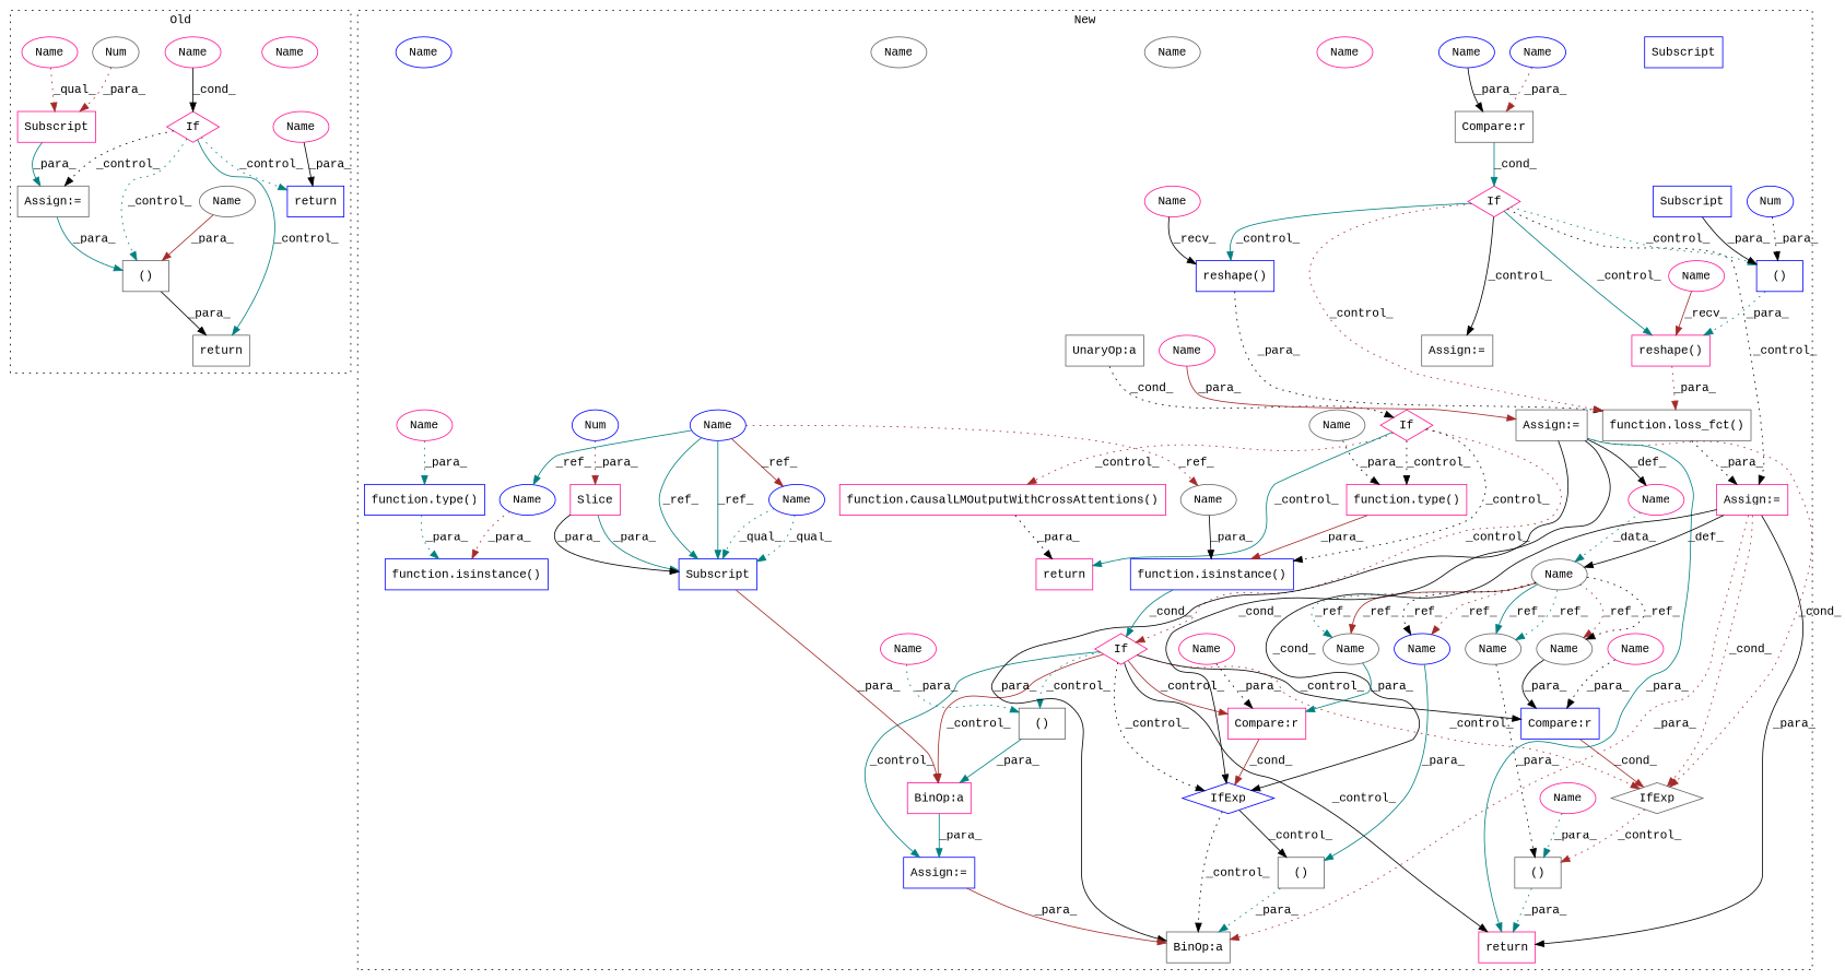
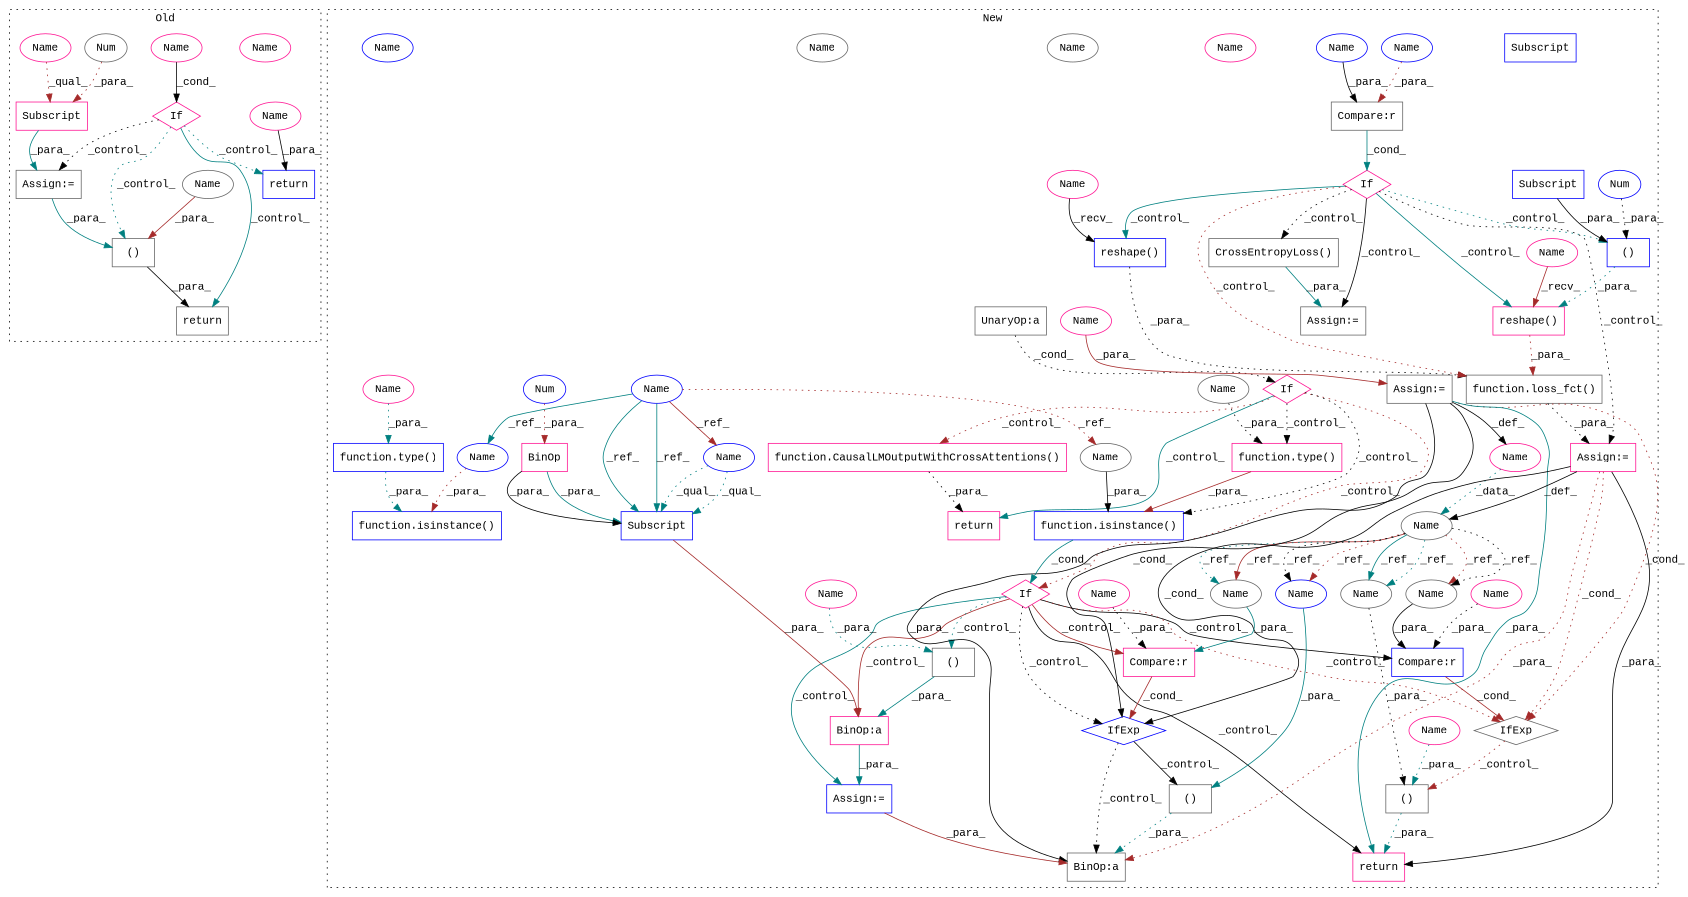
  digraph {
    fontname="Liberation Mono"
    node [a=87 color=deeppink fontname="Liberation Mono" l=7 s=27034 shape=box]
    edge [color=black fontname="Liberation Mono" style=solid]
    n1 [a=93 color=gray40 label=return s=24941]
    n2 [a=96 l=3 label=If s=24884 shape=diamond]
    n3 [a=54 color=gray40 label="()" s=24954]
    n4 [l=9 label=Name s=24887 shape=ellipse]
    n5 [a=93 color=blue label=return s=24988]
    n6 [a=68 color=gray40 l=3 label="Assign:=" s=24915]
    n7 [a=63 l="10,0" label=Subscript s="24918,0"]
    n8 [a=76 color=gray40 l=1 label=Num s=24926 shape=ellipse]
    n9 [l=9 label=Name s=24887 shape=ellipse]
    n10 [label=Name s=24918 shape=ellipse]
    n11 [l=6 label=Name s=24995 shape=ellipse]
    n12 [color=gray40 l=6 label=Name s=24948 shape=ellipse]
    n13 [a=75 l=297 label="function.CausalLMOutputWithCrossAttentions()" s=27258]
    n14 [a=96 l=3 label=If s=26917 shape=diamond]
    n15 [a=82 l=3 label="BinOp:a" s=27120]
    n16 [a=96 l=3 label=If s=26949 shape=diamond]
    n17 [a=54 color=gray40 l=0 label="()" s=27167]
    n18 [a=75 l="15,1" label="reshape()" s="26816,26853"]
    n19 [a=54 color=gray40 l=8 label="()" s=27021]
    n20 [a=75 color=blue l="15,1" label="reshape()" s="26887,26906"]
    n21 [a=54 color=blue l=18 label="()" s=26834]
    n22 [a=76 color=blue l=2 label=Num s=26832 shape=ellipse]
    n23 [a=54 color=gray40 l=0 label="()" s=27117]
    n24 [a=96 l=3 label=If s=26717 shape=diamond]
    n25 [label=Name s=26694 shape=ellipse]
    n26 [color=gray40 label=Name s=26797 shape=ellipse]
    n27 [a=82 color=gray40 l=27 label="BinOp:a" s=27170]
    n28 [a=61 color=gray40 l=15 label="UnaryOp:a" s=26920]
    n29 [a=63 color=blue l="11,0" label=Subscript s="27123,0"]
    n30 [a=75 color=gray40 l="9,1" label="function.loss_fct()" s="26807,26907"]
    n31 [a=63 color=blue l="16,0" label=Subscript s="26836,0"]
    n32 [a=40 color=blue l=19 label="Compare:r"]
    n33 [a=68 color=gray40 l=3 label="Assign:=" s=26701]
    n34 [a=40 color=gray40 l=18 label="Compare:r" s=26720]
    n35 [a=40 l=19 label="Compare:r" s=27209]
    n36 [a=51 color=gray40 l="4,6" label=IfExp s="27030,27053" shape=diamond]
    n37 [a=75 l="5,1" label="function.type()" s="26972,26986"]
    n38 [a=51 color=blue l="4,6" label=IfExp s="27205,27228" shape=diamond]
-   n39 [a=80 l=2 label=Slice s=27131]
+   n39 [a=80 l=2 label=BinOp s=27131]
    n40 [a=76 color=blue l=1 label=Num s=27131 shape=ellipse]
    n41 [a=75 color=blue l="5,1" label="function.type()" s="26587,26601"]
    n42 [a=75 color=blue l="11,1" label="function.isinstance()" s="26952,26987"]
    n43 [a=68 color=blue l=3 label="Assign:=" s=27107]
    n44 [a=75 color=blue l="11,1" label="function.isinstance()" s="26519,26602"]
    n45 [a=68 l=3 label="Assign:=" s=26804]
    n46 [a=68 color=gray40 l=3 label="Assign:=" s=26760]
    n47 [a=93 label=return s=27251]
+   n48 [a=75 color=gray40 l=21 label="CrossEntropyLoss()" s=26763]
    n49 [color=blue label=Name s=26117 shape=ellipse]
    n50 [a=93 label=return s=27006]
    n51 [color=blue l=4 label=Name s=26734 shape=ellipse]
    n52 [l=4 label=Name s=27224 shape=ellipse]
    n53 [l=4 label=Name s=26704 shape=ellipse]
    n54 [l=4 label=Name s=27049 shape=ellipse]
    n55 [a=63 color=blue l="11,0" label=Subscript s="27123,0"]
    n56 [color=blue label=Name s=26530 shape=ellipse]
    n57 [color=gray40 label=Name s=26963 shape=ellipse]
    n58 [color=blue label=Name s=27123 shape=ellipse]
    n59 [color=blue l=6 label=Name s=26720 shape=ellipse]
    n60 [l=6 label=Name s=26887 shape=ellipse]
    n61 [label=Name s=27014 shape=ellipse]
    n62 [color=gray40 label=Name s=27209 shape=ellipse]
    n63 [color=gray40 label=Name s=27160 shape=ellipse]
    n64 [color=blue label=Name shape=ellipse]
    n65 [l=6 label=Name s=26816 shape=ellipse]
    n66 [l=6 label=Name s=27023 shape=ellipse]
    n67 [l=6 label=Name s=27111 shape=ellipse]
    n68 [color=gray40 l=9 label=Name s=26977 shape=ellipse]
    n69 [l=9 label=Name s=26592 shape=ellipse]
    n70 [color=gray40 label=Name s=27014 shape=ellipse]
    n71 [color=gray40 label=Name s=27209 shape=ellipse]
    n72 [color=blue label=Name s=27160 shape=ellipse]
    n73 [color=gray40 label=Name shape=ellipse]
    subgraph cluster_1 {
      label=Old
      style=dotted
      n1
      n2
      n3
      n4
      n5
      n6
      n7
      n8
      n9
      n10
      n11
      n12
    }
    subgraph cluster_2 {
      label=New
      style=dotted
      n13
      n14
      n15
      n16
      n17
      n18
      n19
      n20
      n21
      n22
      n23
      n24
      n25
      n26
      n27
      n28
      n29
      n30
      n31
      n32
      n33
      n34
      n35
      n36
      n37
      n38
      n39
      n40
      n41
      n42
      n43
      n44
      n45
      n46
      n47
+     n48
      n49
      n50
      n51
      n52
      n53
      n54
      n55
      n56
      n57
      n58
      n59
      n60
      n61
      n62
      n63
      n64
      n65
      n66
      n67
      n68
      n69
      n70
      n71
      n72
      n73
    }
    n2 -> n1 [color=teal label=_control_]
    n2 -> n3 [color=teal label=_control_ style=dotted]
    n2 -> n5 [color=teal label=_control_ style=dotted]
    n2 -> n6 [label=_control_ style=dotted]
    n3 -> n1 [label=_para_]
    n6 -> n3 [color=teal label=_para_]
    n7 -> n6 [color=teal label=_para_]
    n8 -> n7 [color=brown label=_para_ style=dotted]
    n9 -> n2 [label=_cond_]
    n10 -> n7 [color=brown label=_qual_ style=dotted]
    n11 -> n5 [label=_para_]
    n12 -> n3 [color=brown label=_para_]
    n13 -> n47 [label=_para_ style=dotted]
    n14 -> n13 [color=brown label=_control_ style=dotted]
    n14 -> n16 [color=brown label=_control_ style=dotted]
    n14 -> n37 [label=_control_ style=dotted]
    n14 -> n42 [label=_control_ style=dotted]
    n14 -> n47 [color=teal label=_control_]
    n15 -> n43 [color=teal label=_para_]
    n16 -> n15 [color=brown label=_control_]
    n16 -> n23 [color=teal label=_control_ style=dotted]
    n16 -> n32 [label=_control_]
    n16 -> n35 [color=brown label=_control_]
    n16 -> n36 [color=brown label=_control_ style=dotted]
    n16 -> n38 [label=_control_ style=dotted]
    n16 -> n43 [color=teal label=_control_]
    n16 -> n50 [label=_control_]
    n17 -> n27 [color=teal label=_para_ style=dotted]
    n18 -> n30 [color=brown label=_para_ style=dotted]
    n19 -> n50 [color=teal label=_para_ style=dotted]
    n20 -> n30 [label=_para_ style=dotted]
    n21 -> n18 [color=teal label=_para_ style=dotted]
    n22 -> n21 [label=_para_ style=dotted]
    n23 -> n15 [color=teal label=_para_]
    n24 -> n18 [color=teal label=_control_]
    n24 -> n20 [color=teal label=_control_]
    n24 -> n21 [color=teal label=_control_ style=dotted]
    n24 -> n30 [color=brown label=_control_ style=dotted]
    n24 -> n45 [label=_control_ style=dotted]
    n24 -> n46 [label=_control_]
+   n24 -> n48 [label=_control_ style=dotted]
    n25 -> n26 [color=teal label=_data_ style=dotted]
    n26 -> n70 [color=teal label=_ref_]
    n26 -> n70 [color=teal label=_ref_ style=dotted]
    n26 -> n71 [color=brown label=_ref_]
    n26 -> n71 [color=teal label=_ref_ style=dotted]
    n26 -> n72 [color=brown label=_ref_ style=dotted]
    n26 -> n72 [label=_ref_ style=dotted]
    n26 -> n73 [color=brown label=_ref_ style=dotted]
    n26 -> n73 [label=_ref_ style=dotted]
    n28 -> n14 [label=_cond_ style=dotted]
    n30 -> n45 [label=_para_ style=dotted]
    n31 -> n21 [label=_para_]
    n32 -> n36 [color=brown label=_cond_]
    n33 -> n25 [label=_def_]
    n33 -> n27 [label=_para_]
    n33 -> n36 [color=brown label=_cond_ style=dotted]
    n33 -> n38 [label=_cond_]
    n33 -> n50 [color=teal label=_para_]
    n34 -> n24 [color=teal label=_cond_]
    n35 -> n38 [color=brown label=_cond_]
    n36 -> n19 [color=brown label=_control_ style=dotted]
    n37 -> n42 [color=brown label=_para_]
    n38 -> n17 [label=_control_]
    n38 -> n27 [label=_control_ style=dotted]
    n39 -> n55 [color=teal label=_para_]
    n39 -> n55 [label=_para_]
    n40 -> n39 [color=brown label=_para_ style=dotted]
    n41 -> n44 [color=teal label=_para_ style=dotted]
    n42 -> n16 [color=teal label=_cond_]
    n43 -> n27 [color=brown label=_para_]
    n45 -> n26 [label=_def_]
    n45 -> n27 [color=brown label=_para_ style=dotted]
    n45 -> n36 [color=brown label=_cond_ style=dotted]
    n45 -> n38 [label=_cond_]
    n45 -> n50 [label=_para_]
+   n48 -> n46 [color=teal label=_para_]
    n49 -> n55 [color=teal label=_ref_]
    n49 -> n55 [color=teal label=_ref_]
    n49 -> n56 [color=teal label=_ref_]
    n49 -> n57 [color=brown label=_ref_ style=dotted]
    n49 -> n58 [color=brown label=_ref_]
    n51 -> n34 [color=brown label=_para_ style=dotted]
    n52 -> n35 [label=_para_ style=dotted]
    n53 -> n33 [color=brown label=_para_]
    n54 -> n32 [label=_para_ style=dotted]
    n55 -> n15 [color=brown label=_para_]
    n56 -> n44 [color=brown label=_para_ style=dotted]
    n57 -> n42 [label=_para_]
    n58 -> n55 [color=teal label=_qual_ style=dotted]
    n58 -> n55 [color=teal label=_qual_ style=dotted]
    n59 -> n34 [label=_para_]
    n60 -> n20 [label=_recv_]
    n65 -> n18 [color=brown label=_recv_]
    n66 -> n19 [color=teal label=_para_ style=dotted]
    n67 -> n23 [color=teal label=_para_ style=dotted]
    n68 -> n37 [label=_para_ style=dotted]
    n69 -> n41 [color=teal label=_para_ style=dotted]
    n70 -> n19 [label=_para_ style=dotted]
    n71 -> n35 [color=teal label=_para_]
    n72 -> n17 [color=teal label=_para_]
    n73 -> n32 [label=_para_]
  }
